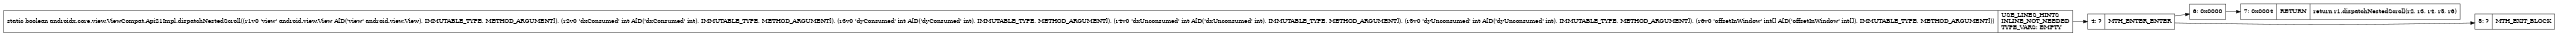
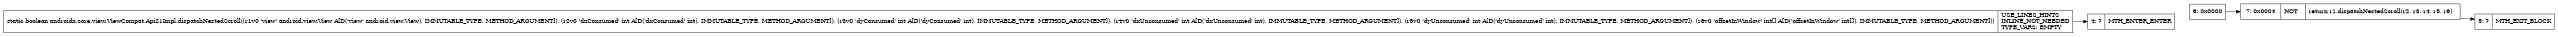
  digraph {
    rankdir=LR
    node [shape=record]
    n1 [label="{4\:\ ?|MTH_ENTER_ENTER\l}"]
    n2 [label="{6\:\ 0x0000}"]
-   n3 [label="{7\:\ 0x0004|RETURN\l|return r1.dispatchNestedScroll(r2, r3, r4, r5, r6)\l}"]
+   n3 [label="{7\:\ 0x0004|NOT\l|return r1.dispatchNestedScroll(r2, r3, r4, r5, r6)\l}"]
    n4 [label="{5\:\ ?|MTH_EXIT_BLOCK\l}"]
    n5 [label="{static boolean androidx.core.view.ViewCompat.Api21Impl.dispatchNestedScroll((r1v0 'view' android.view.View A[D('view' android.view.View), IMMUTABLE_TYPE, METHOD_ARGUMENT]), (r2v0 'dxConsumed' int A[D('dxConsumed' int), IMMUTABLE_TYPE, METHOD_ARGUMENT]), (r3v0 'dyConsumed' int A[D('dyConsumed' int), IMMUTABLE_TYPE, METHOD_ARGUMENT]), (r4v0 'dxUnconsumed' int A[D('dxUnconsumed' int), IMMUTABLE_TYPE, METHOD_ARGUMENT]), (r5v0 'dyUnconsumed' int A[D('dyUnconsumed' int), IMMUTABLE_TYPE, METHOD_ARGUMENT]), (r6v0 'offsetInWindow' int[] A[D('offsetInWindow' int[]), IMMUTABLE_TYPE, METHOD_ARGUMENT]))  | USE_LINES_HINTS\lINLINE_NOT_NEEDED\lTYPE_VARS: EMPTY\l}"]
-   n1 -> n2
    n2 -> n3
-   n1 -> n4
+   n3 -> n4
    n5 -> n1
  }
